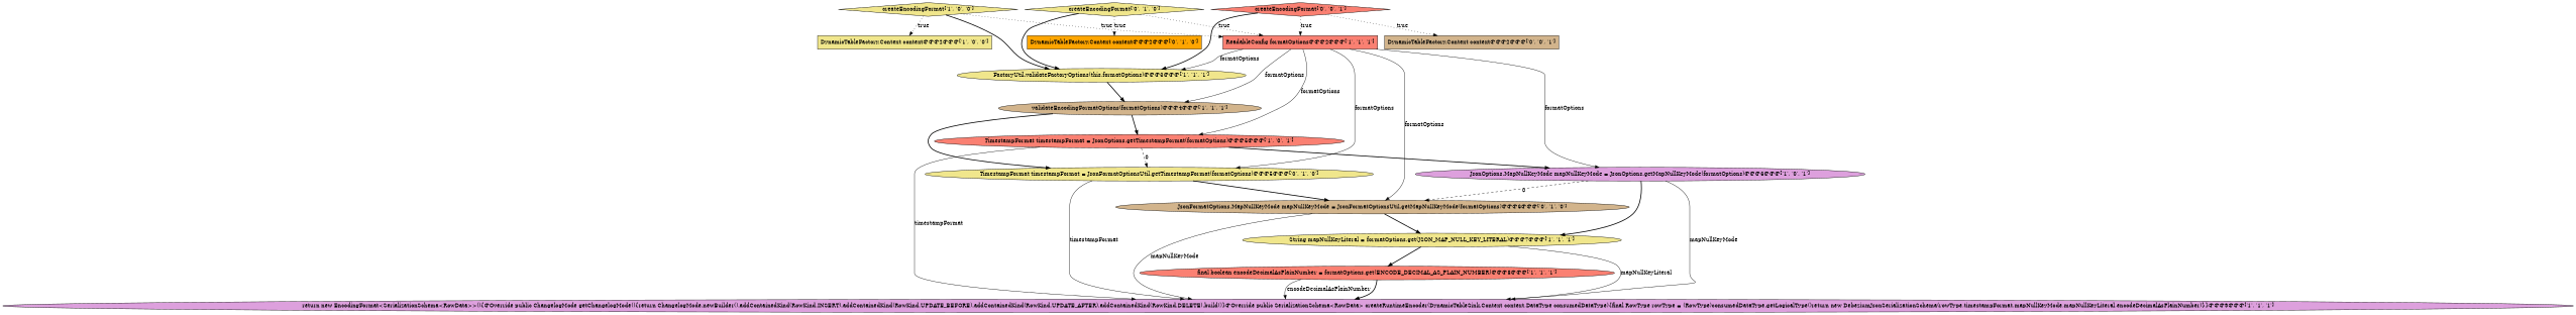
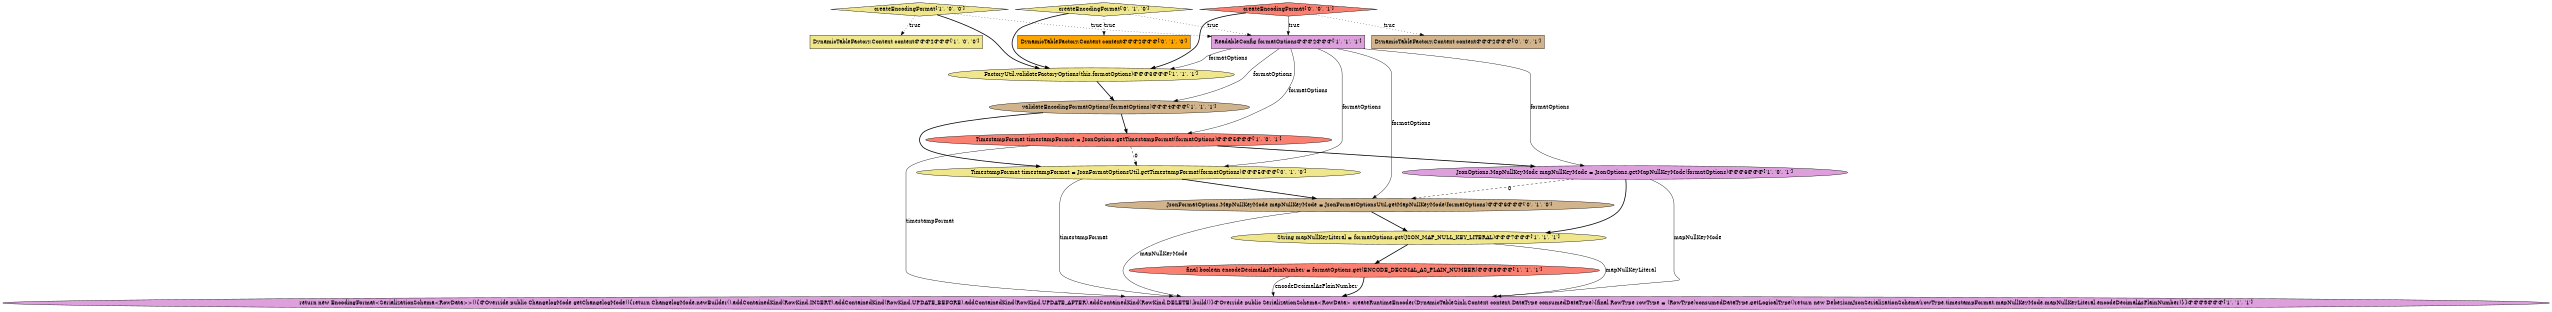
  digraph {
    node [fillcolor=khaki shape=ellipse style=filled]
    edge [style=bold]
    n1 [label="String mapNullKeyLiteral = formatOptions.get(JSON_MAP_NULL_KEY_LITERAL)@@@7@@@['1', '1', '1']"]
    n2 [fillcolor=salmon label="final boolean encodeDecimalAsPlainNumber = formatOptions.get(ENCODE_DECIMAL_AS_PLAIN_NUMBER)@@@8@@@['1', '1', '1']"]
    n3 [fillcolor=plum label="return new EncodingFormat<SerializationSchema<RowData>>(){@Override public ChangelogMode getChangelogMode(){return ChangelogMode.newBuilder().addContainedKind(RowKind.INSERT).addContainedKind(RowKind.UPDATE_BEFORE).addContainedKind(RowKind.UPDATE_AFTER).addContainedKind(RowKind.DELETE).build()}@Override public SerializationSchema<RowData> createRuntimeEncoder(DynamicTableSink.Context context,DataType consumedDataType){final RowType rowType = (RowType)consumedDataType.getLogicalType()return new DebeziumJsonSerializationSchema(rowType,timestampFormat,mapNullKeyMode,mapNullKeyLiteral,encodeDecimalAsPlainNumber)}}@@@9@@@['1', '1', '1']"]
-   n4 [fillcolor=salmon label="ReadableConfig formatOptions@@@2@@@['1', '1', '1']" shape=box]
+   n4 [fillcolor=plum label="ReadableConfig formatOptions@@@2@@@['1', '1', '1']" shape=box]
    n5 [fillcolor=salmon label="TimestampFormat timestampFormat = JsonOptions.getTimestampFormat(formatOptions)@@@5@@@['1', '0', '1']"]
    n6 [fillcolor=tan label="JsonFormatOptions.MapNullKeyMode mapNullKeyMode = JsonFormatOptionsUtil.getMapNullKeyMode(formatOptions)@@@6@@@['0', '1', '0']"]
    n7 [fillcolor=plum label="JsonOptions.MapNullKeyMode mapNullKeyMode = JsonOptions.getMapNullKeyMode(formatOptions)@@@6@@@['1', '0', '1']"]
    n8 [label="TimestampFormat timestampFormat = JsonFormatOptionsUtil.getTimestampFormat(formatOptions)@@@5@@@['0', '1', '0']"]
    n9 [fillcolor=tan label="validateEncodingFormatOptions(formatOptions)@@@4@@@['1', '1', '1']"]
    n10 [label="FactoryUtil.validateFactoryOptions(this,formatOptions)@@@3@@@['1', '1', '1']"]
    n11 [label="createEncodingFormat['1', '0', '0']" shape=diamond]
    n12 [label="DynamicTableFactory.Context context@@@2@@@['1', '0', '0']" shape=box]
    n13 [label="createEncodingFormat['0', '1', '0']" shape=diamond]
    n14 [fillcolor=orange label="DynamicTableFactory.Context context@@@2@@@['0', '1', '0']" shape=box]
    n15 [fillcolor=tan label="DynamicTableFactory.Context context@@@2@@@['0', '0', '1']" shape=box]
    n16 [fillcolor=salmon label="createEncodingFormat['0', '0', '1']" shape=diamond]
    n1 -> n2
    n1 -> n3 [label=mapNullKeyLiteral style=solid]
    n2 -> n3
    n2 -> n3 [label=encodeDecimalAsPlainNumber style=solid]
    n4 -> n5 [label=formatOptions style=solid]
    n4 -> n6 [label=formatOptions style=solid]
    n4 -> n7 [label=formatOptions style=solid]
    n4 -> n8 [label=formatOptions style=solid]
    n4 -> n9 [label=formatOptions style=solid]
    n4 -> n10 [label=formatOptions style=solid]
    n5 -> n3 [label=timestampFormat style=solid]
    n5 -> n7
    n5 -> n8 [label=0 style=dashed]
    n6 -> n1
    n6 -> n3 [label=mapNullKeyMode style=solid]
    n7 -> n1
    n7 -> n3 [label=mapNullKeyMode style=solid]
    n7 -> n6 [label=0 style=dashed]
    n8 -> n3 [label=timestampFormat style=solid]
    n8 -> n6
    n9 -> n5
    n9 -> n8
    n10 -> n9
    n11 -> n4 [label=true style=dotted]
    n11 -> n10
    n11 -> n12 [label=true style=dotted]
    n13 -> n4 [label=true style=dotted]
    n13 -> n10
    n13 -> n14 [label=true style=dotted]
-   n16 -> n4 [label=true style=dotted]
+   n16 -> n4 [label=true style=solid]
    n16 -> n10
    n16 -> n15 [label=true style=dotted]
  }
